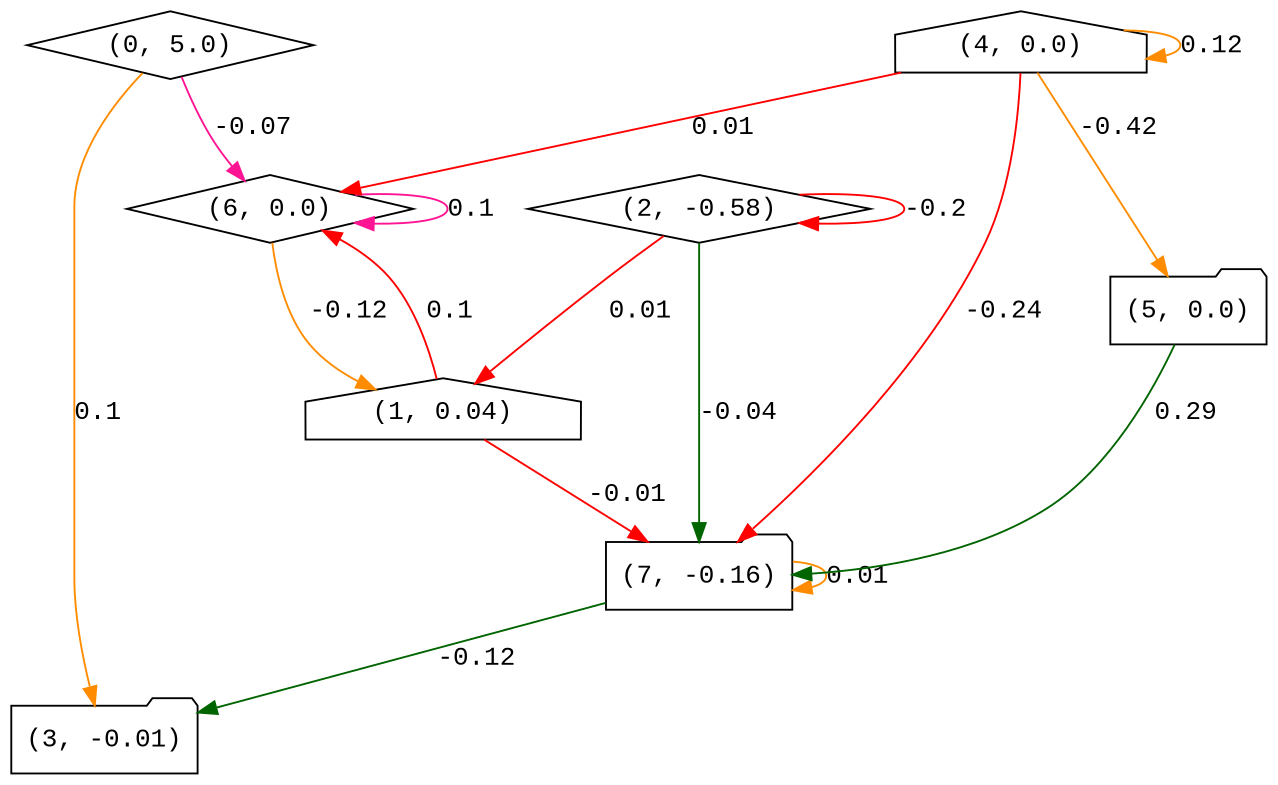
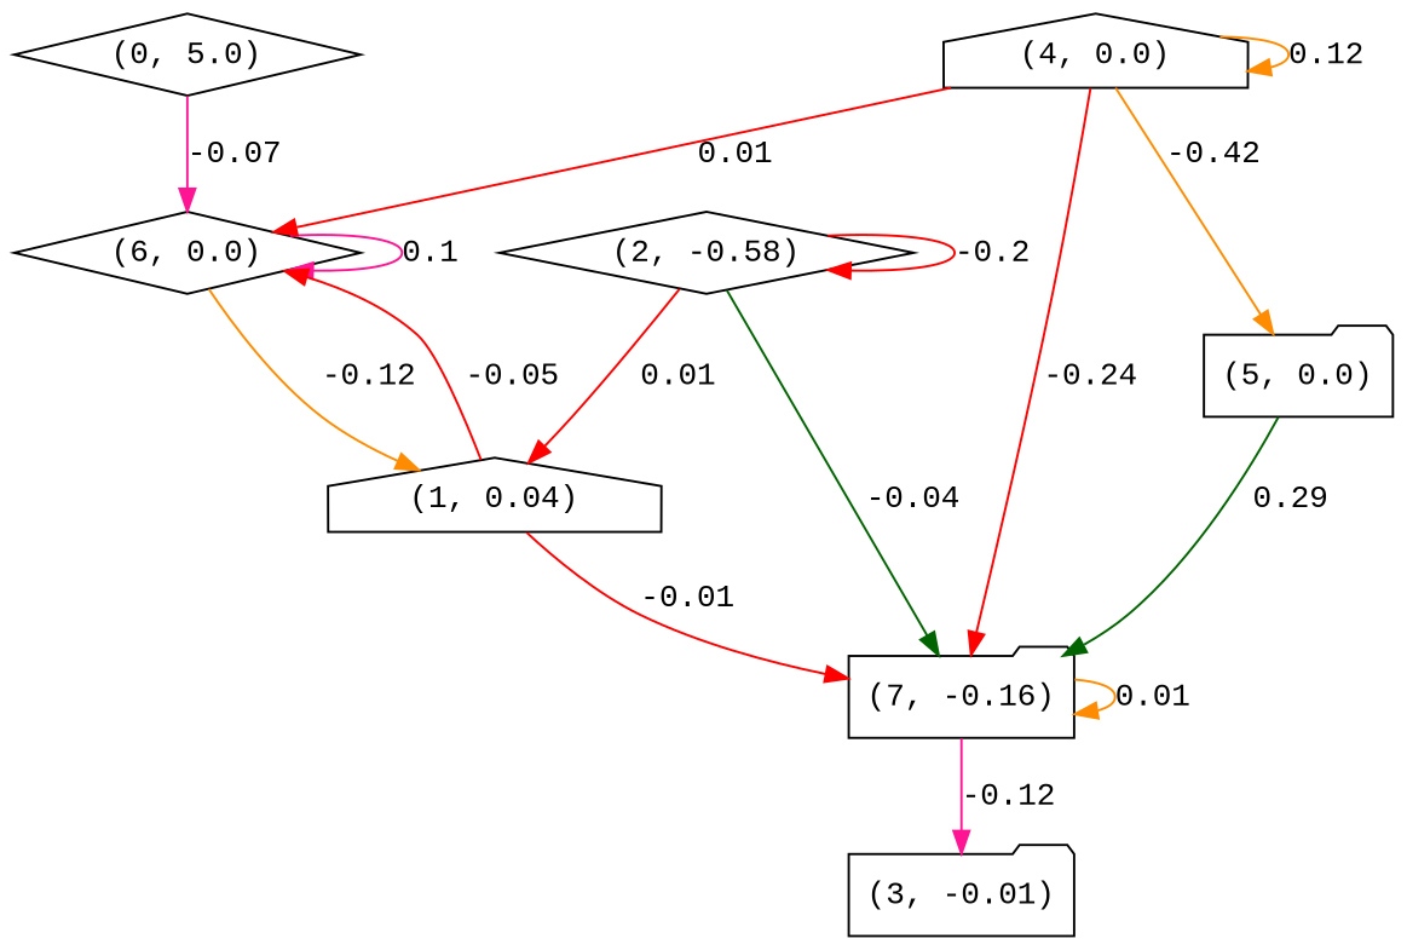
  digraph {
    fontname="Liberation Mono"
    node [fontname="Liberation Mono" shape=diamond]
    edge [color=red fontname="Liberation Mono"]
    n1 [label="(0, 5.0)"]
    n2 [label="(3, -0.01)" shape=folder]
    n3 [label="(6, 0.0)"]
    n4 [label="(1, 0.04)" shape=house]
    n5 [label="(7, -0.16)" shape=folder]
    n6 [label="(2, -0.58)"]
    n7 [label="(4, 0.0)" shape=house]
    n8 [label="(5, 0.0)" shape=folder]
-   n1 -> n2 [color=darkorange label=0.1]
    n1 -> n3 [color=deeppink label=-0.07]
    n3 -> n3 [color=deeppink label=0.1]
    n3 -> n4 [color=darkorange label=-0.12]
-   n4 -> n3 [label=0.1]
+   n4 -> n3 [label=-0.05]
    n4 -> n5 [label=-0.01]
-   n5 -> n2 [color=darkgreen label=-0.12]
+   n5 -> n2 [color=deeppink label=-0.12]
    n5 -> n5 [color=darkorange label=0.01]
    n6 -> n4 [label=0.01]
    n6 -> n5 [color=darkgreen label=-0.04]
    n6 -> n6 [label=-0.2]
    n7 -> n3 [label=0.01]
    n7 -> n5 [label=-0.24]
    n7 -> n7 [color=darkorange label=0.12]
    n7 -> n8 [color=darkorange label=-0.42]
    n8 -> n5 [color=darkgreen label=0.29]
  }
